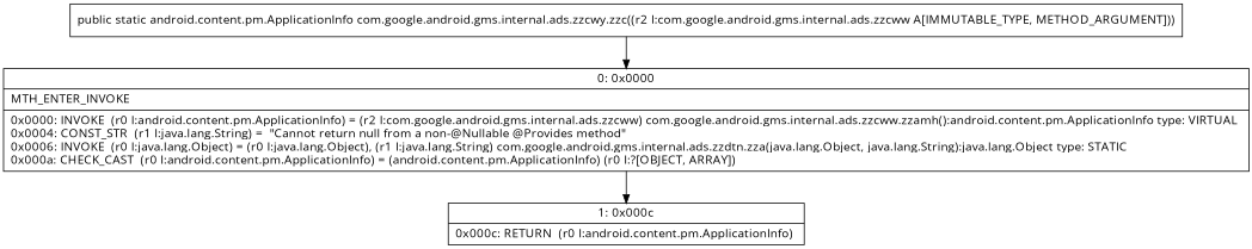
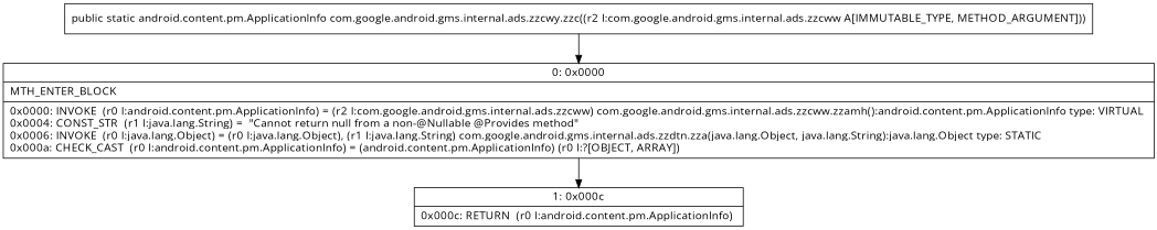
  digraph {
    fontname="Open Sans"
    node [shape=record fontname="Open Sans"]
    edge [fontname="Open Sans"]
-   n1 [label="{0\:\ 0x0000|MTH_ENTER_INVOKE\l|0x0000: INVOKE  (r0 I:android.content.pm.ApplicationInfo) = (r2 I:com.google.android.gms.internal.ads.zzcww) com.google.android.gms.internal.ads.zzcww.zzamh():android.content.pm.ApplicationInfo type: VIRTUAL \l0x0004: CONST_STR  (r1 I:java.lang.String) =  \"Cannot return null from a non\-@Nullable @Provides method\" \l0x0006: INVOKE  (r0 I:java.lang.Object) = (r0 I:java.lang.Object), (r1 I:java.lang.String) com.google.android.gms.internal.ads.zzdtn.zza(java.lang.Object, java.lang.String):java.lang.Object type: STATIC \l0x000a: CHECK_CAST  (r0 I:android.content.pm.ApplicationInfo) = (android.content.pm.ApplicationInfo) (r0 I:?[OBJECT, ARRAY]) \l}"]
+   n1 [label="{0\:\ 0x0000|MTH_ENTER_BLOCK\l|0x0000: INVOKE  (r0 I:android.content.pm.ApplicationInfo) = (r2 I:com.google.android.gms.internal.ads.zzcww) com.google.android.gms.internal.ads.zzcww.zzamh():android.content.pm.ApplicationInfo type: VIRTUAL \l0x0004: CONST_STR  (r1 I:java.lang.String) =  \"Cannot return null from a non\-@Nullable @Provides method\" \l0x0006: INVOKE  (r0 I:java.lang.Object) = (r0 I:java.lang.Object), (r1 I:java.lang.String) com.google.android.gms.internal.ads.zzdtn.zza(java.lang.Object, java.lang.String):java.lang.Object type: STATIC \l0x000a: CHECK_CAST  (r0 I:android.content.pm.ApplicationInfo) = (android.content.pm.ApplicationInfo) (r0 I:?[OBJECT, ARRAY]) \l}"]
    n2 [label="{1\:\ 0x000c|0x000c: RETURN  (r0 I:android.content.pm.ApplicationInfo) \l}"]
    n3 [label="{public static android.content.pm.ApplicationInfo com.google.android.gms.internal.ads.zzcwy.zzc((r2 I:com.google.android.gms.internal.ads.zzcww A[IMMUTABLE_TYPE, METHOD_ARGUMENT])) }"]
    n1 -> n2
    n3 -> n1
  }
